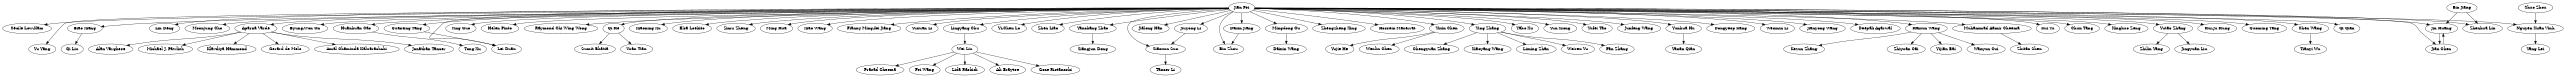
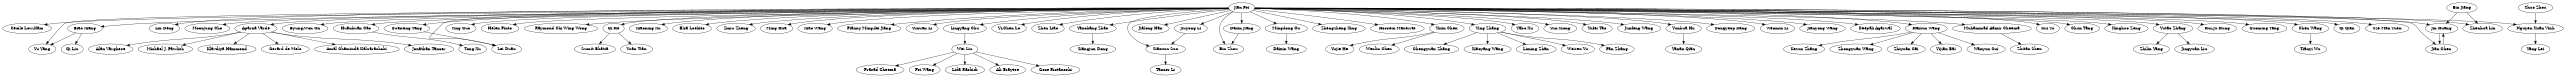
  strict digraph {
    "Jian Pei"
    "Jialong Han"
    "Hossein Maserrat"
    "Mingdong Ou"
    "Hui-Ju Hung"
    "Guoming Tang"
    "Yutao Zhang"
    "Qi Qian"
    "Chen Wang"
+   "Sze Man Yuen"
    "Cécile Low-Kam"
    "Biao Xiang"
    "Lin Deng"
    "Moonjung Cho"
    "Aparna Varde"
    "Byung-Won On"
    "Huanhuan Cao"
    "Lei Duan"
    "Ting Guo"
    "Helen Pinto"
    "Yu Yang"
    "Raymond Chi Wing Wong"
    "Qi He"
    "Xiaoning Xu"
    "Elsa Loekito"
    "Zimu Zheng"
    "Ming Hua"
    "Xiao Wang"
    "Guanting Tang"
    "Fianny Ming-fei Jiang"
    "Yuxuan Li"
    "Lingyang Chu"
    "Yi-Chen Lo"
    "Zhen Liao"
    "Yanchang Zhao"
    "Jin Huang"
    "Xiaoxun Sun"
    "Jian Chen"
    "Bin Zhou"
    "Nguyen Xuan Vinh"
    "Zhengzheng Xing"
    "Zhenhua Lin"
    "Yixin Chen"
    "Yabo Xu"
    "Yun Xiong"
    "Yufei Tao"
    "Junfeng Wang"
    "Ying Zhang"
    "Dongyeop Kang"
    "Wenmin Li"
    "Jianyong Wang"
    "Deepak Agarwal"
    "Daxin Jiang"
    "Yunhua Hu"
    "Jiuyong Li"
    "Haixun Wang"
    "Muhammad Aamir Cheema"
    "Kui Yu"
    "Chun Tang"
    "Xinghuo Zeng"
    "Daixin Wang"
    "Zhilin Yang"
    "Jingyuan Liu"
    "Tianyi Wu"
    "Qi Liu"
    "Wei Liu"
    "Lida Rashidi"
    "Ali Braytee"
    "Goce Ristanoski"
    "Prasad Cheema"
    "Fei Wang"
    "Amal Chaminda Kaluarachchi"
    "Jonathan Tancer"
    "Alan Varghese"
    "Michael J. Pawlish"
    "Klavdiya Hammond"
    "Gerard de Melo"
    "Tong Xu"
    "Sumit Bhatia"
    "Yuan Tian"
    "Xiangjun Dong"
    n82 [label="Tancer Li"]
    "Yang Lei"
    "Wenlin Chen"
    "Yujie He"
    "Bin Jiang"
    "Xiaoyang Wang"
    "Liming Zhan"
    "Weiren Yu"
    "Fan Zhang"
    "Chengyuan Zhang"
    "Yanan Qian"
+   "Zhongyuan Wang"
    "Zhiyuan Cai"
    "Yijian Bai"
    "Wanyun Cui"
    "Kezun Zhang"
    "Zhitao Shen"
    "Shuo Zhou"
    "Jian Pei" -> "Jialong Han"
    "Jian Pei" -> "Hossein Maserrat"
    "Jian Pei" -> "Mingdong Ou"
    "Jian Pei" -> "Hui-Ju Hung"
    "Jian Pei" -> "Guoming Tang"
    "Jian Pei" -> "Yutao Zhang"
    "Jian Pei" -> "Qi Qian"
    "Jian Pei" -> "Chen Wang"
+   "Jian Pei" -> "Sze Man Yuen"
    "Jian Pei" -> "Cécile Low-Kam"
    "Jian Pei" -> "Biao Xiang"
    "Jian Pei" -> "Lin Deng"
    "Jian Pei" -> "Moonjung Cho"
    "Jian Pei" -> "Aparna Varde"
    "Jian Pei" -> "Byung-Won On"
    "Jian Pei" -> "Huanhuan Cao"
    "Jian Pei" -> "Lei Duan"
    "Jian Pei" -> "Ting Guo"
    "Jian Pei" -> "Helen Pinto"
    "Jian Pei" -> "Yu Yang"
    "Jian Pei" -> "Raymond Chi Wing Wong"
    "Jian Pei" -> "Qi He"
    "Jian Pei" -> "Xiaoning Xu"
    "Jian Pei" -> "Elsa Loekito"
    "Jian Pei" -> "Zimu Zheng"
    "Jian Pei" -> "Ming Hua"
    "Jian Pei" -> "Xiao Wang"
    "Jian Pei" -> "Guanting Tang"
    "Jian Pei" -> "Fianny Ming-fei Jiang"
    "Jian Pei" -> "Yuxuan Li"
    "Jian Pei" -> "Lingyang Chu"
    "Jian Pei" -> "Yi-Chen Lo"
    "Jian Pei" -> "Zhen Liao"
    "Jian Pei" -> "Yanchang Zhao"
    "Jian Pei" -> "Jin Huang"
    "Jian Pei" -> "Xiaoxun Sun"
    "Jian Pei" -> "Jian Chen"
    "Jian Pei" -> "Bin Zhou"
    "Jian Pei" -> "Nguyen Xuan Vinh"
    "Jian Pei" -> "Zhengzheng Xing"
    "Jian Pei" -> "Zhenhua Lin"
    "Jian Pei" -> "Yixin Chen"
    "Jian Pei" -> "Yabo Xu"
    "Jian Pei" -> "Yun Xiong"
    "Jian Pei" -> "Yufei Tao"
    "Jian Pei" -> "Junfeng Wang"
    "Jian Pei" -> "Ying Zhang"
    "Jian Pei" -> "Dongyeop Kang"
    "Jian Pei" -> "Wenmin Li"
    "Jian Pei" -> "Jianyong Wang"
    "Jian Pei" -> "Deepak Agarwal"
    "Jian Pei" -> "Daxin Jiang"
    "Jian Pei" -> "Yunhua Hu"
    "Jian Pei" -> "Jiuyong Li"
    "Jian Pei" -> "Haixun Wang"
    "Jian Pei" -> "Muhammad Aamir Cheema"
    "Jian Pei" -> "Kui Yu"
    "Jian Pei" -> "Chun Tang"
    "Jian Pei" -> "Xinghuo Zeng"
    "Mingdong Ou" -> "Daixin Wang"
    "Yutao Zhang" -> "Zhilin Yang"
    "Yutao Zhang" -> "Jingyuan Liu"
    "Chen Wang" -> "Tianyi Wu"
+   "Biao Xiang" -> "Yu Yang"
    "Biao Xiang" -> "Qi Liu"
    "Aparna Varde" -> "Amal Chaminda Kaluarachchi"
    "Aparna Varde" -> "Jonathan Tancer"
    "Aparna Varde" -> "Alan Varghese"
    "Aparna Varde" -> "Michael J. Pawlish"
    "Aparna Varde" -> "Klavdiya Hammond"
    "Aparna Varde" -> "Gerard de Melo"
    "Huanhuan Cao" -> "Tong Xu"
    "Qi He" -> "Sumit Bhatia"
    "Qi He" -> "Yuan Tian"
    "Guanting Tang" -> "Lei Duan"
    "Lingyang Chu" -> "Wei Liu"
    "Yanchang Zhao" -> "Xiangjun Dong"
    "Jin Huang" -> "Jian Chen"
    "Xiaoxun Sun" -> n82
    "Jian Chen" -> "Jin Huang"
    "Nguyen Xuan Vinh" -> "Yang Lei"
    "Yixin Chen" -> "Wenlin Chen"
    "Yixin Chen" -> "Yujie He"
    "Ying Zhang" -> "Xiaoyang Wang"
    "Ying Zhang" -> "Liming Zhan"
    "Ying Zhang" -> "Weiren Yu"
    "Ying Zhang" -> "Fan Zhang"
    "Ying Zhang" -> "Chengyuan Zhang"
    "Daxin Jiang" -> "Bin Zhou"
    "Yunhua Hu" -> "Yanan Qian"
    "Jiuyong Li" -> "Xiaoxun Sun"
+   "Haixun Wang" -> "Zhongyuan Wang"
    "Haixun Wang" -> "Zhiyuan Cai"
    "Haixun Wang" -> "Yijian Bai"
    "Haixun Wang" -> "Wanyun Cui"
    "Haixun Wang" -> "Kezun Zhang"
    "Muhammad Aamir Cheema" -> "Zhitao Shen"
    "Wei Liu" -> "Lida Rashidi"
    "Wei Liu" -> "Ali Braytee"
    "Wei Liu" -> "Goce Ristanoski"
    "Wei Liu" -> "Prasad Cheema"
    "Wei Liu" -> "Fei Wang"
    "Bin Jiang" -> "Jin Huang"
    "Bin Jiang" -> "Zhenhua Lin"
    "Shuo Zhou" -> "Nguyen Xuan Vinh"
  }
